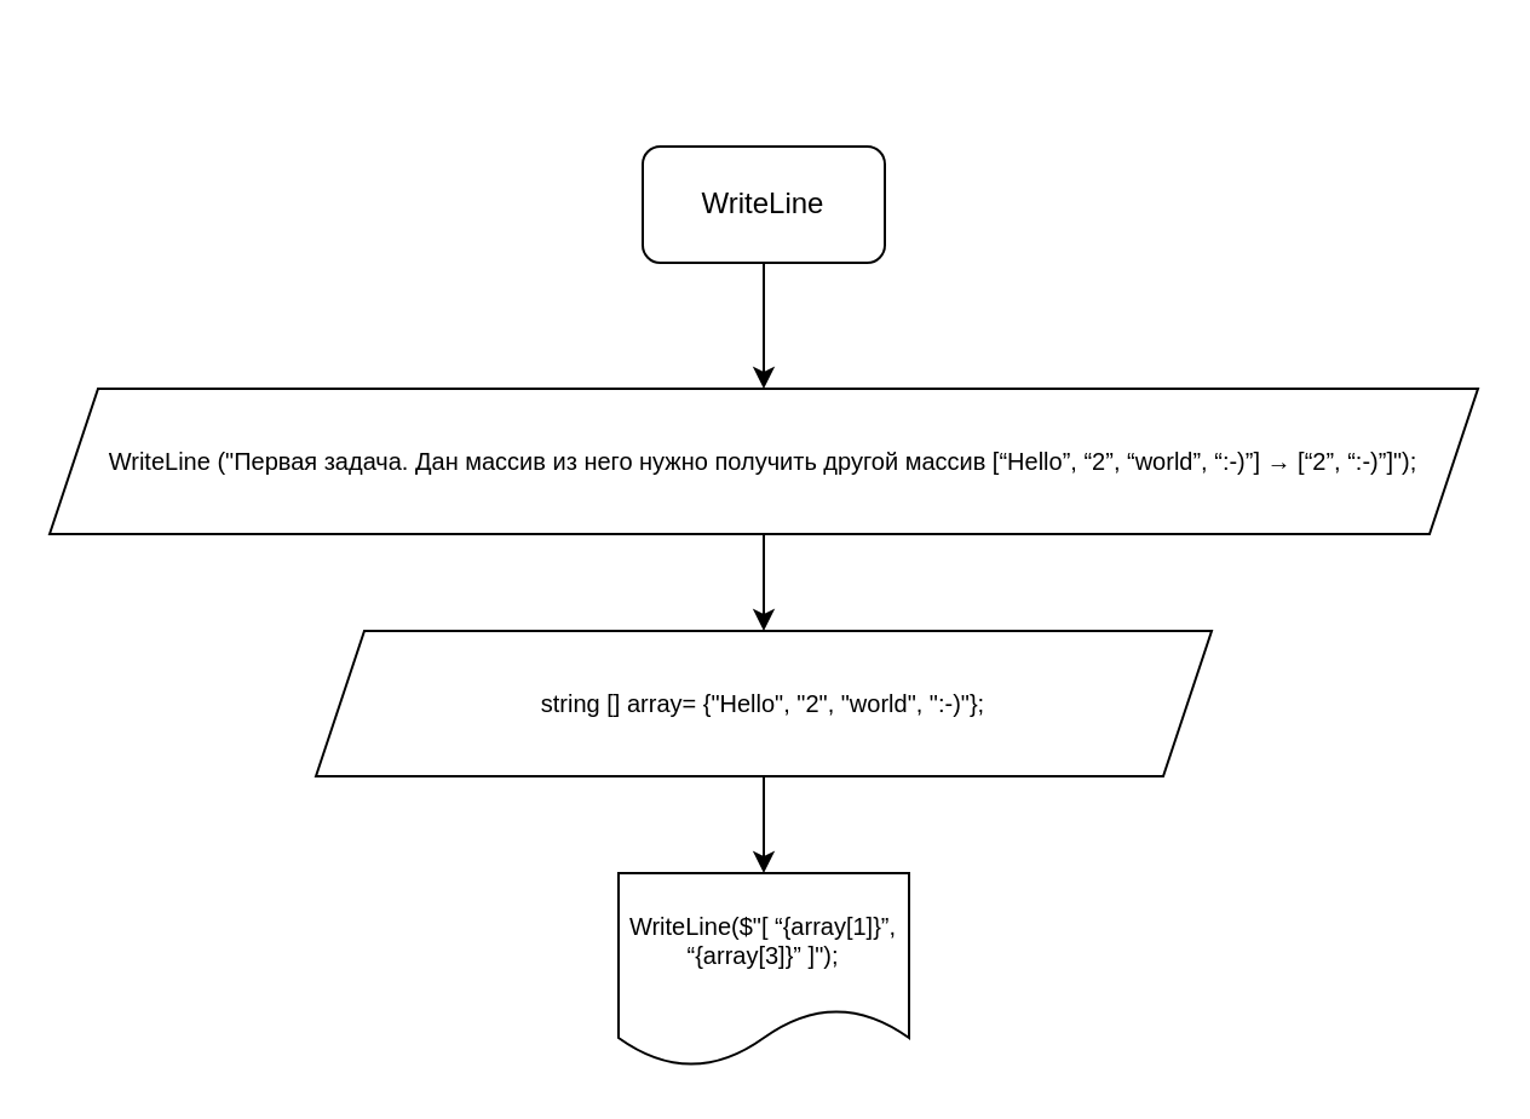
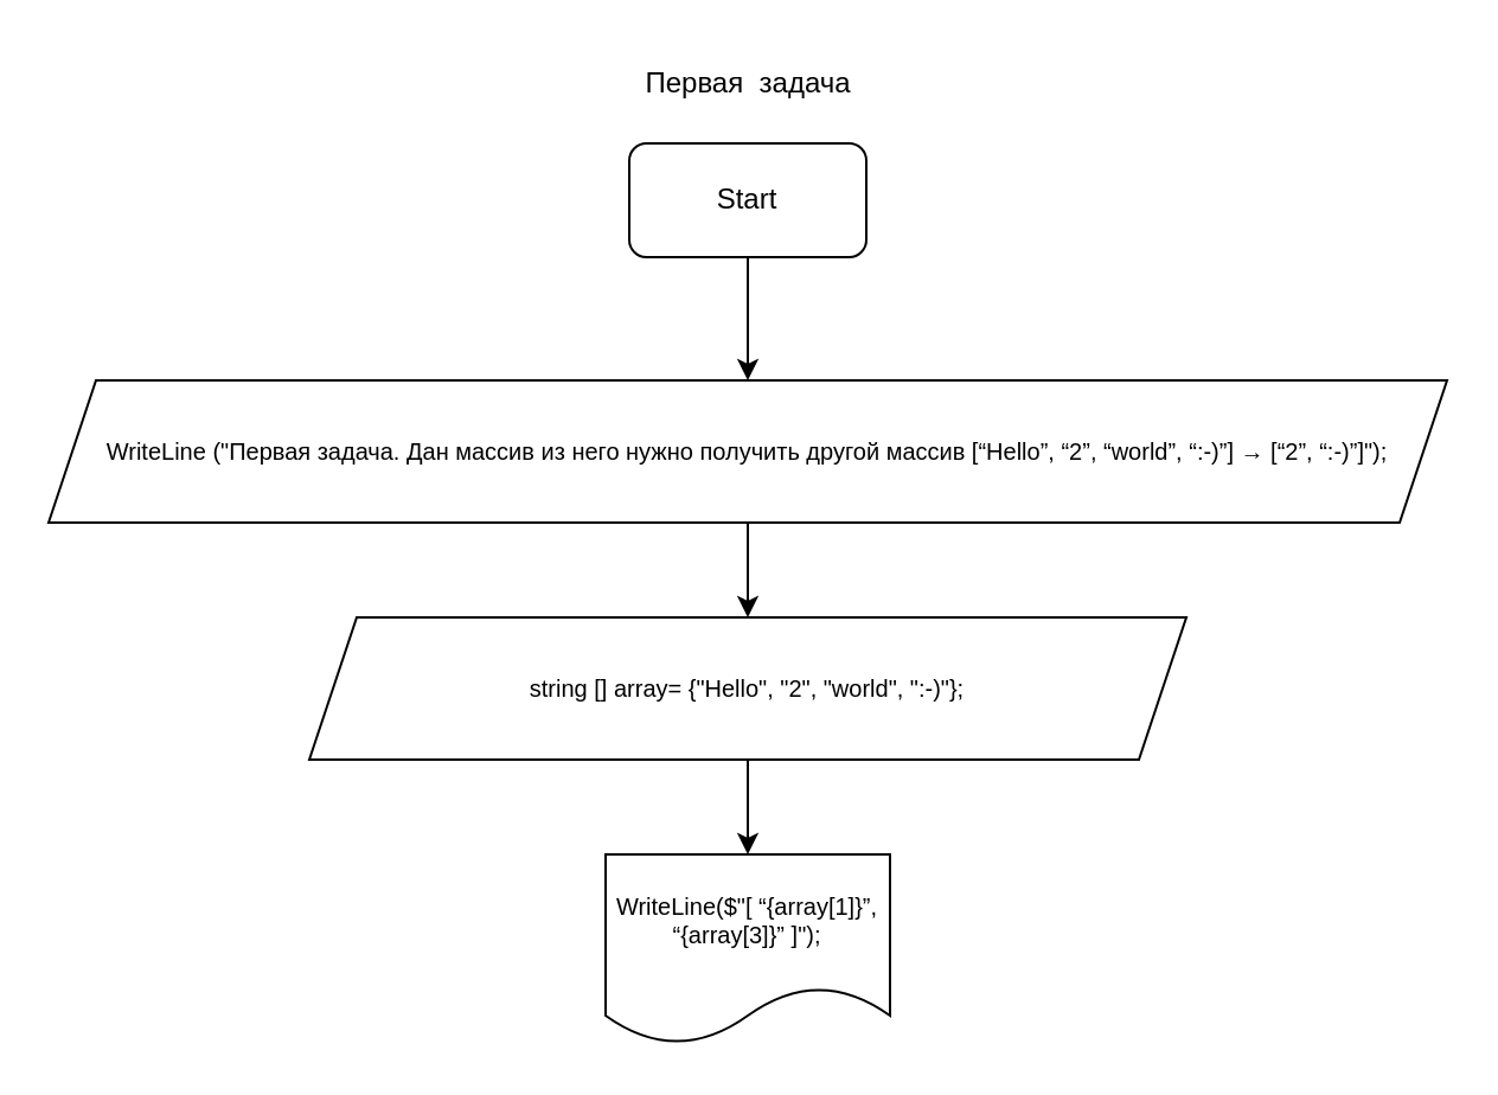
  <mxCell id="0" />
  <mxCell id="1" parent="0" />
  <mxCell id="2" style="edgeStyle=orthogonalEdgeStyle;rounded=0;orthogonalLoop=1;jettySize=auto;html=1;exitX=0.5;exitY=1;exitDx=0;exitDy=0;entryX=0.5;entryY=0;entryDx=0;entryDy=0;fontSize=10;" parent="1" source="3" target="6" edge="1"><mxGeometry relative="1" as="geometry" /></mxCell>
- <mxCell id="3" value="WriteLine" style="rounded=1;whiteSpace=wrap;html=1;" parent="1" vertex="1"><mxGeometry x="265" y="60" width="100" height="48" as="geometry" /></mxCell>
+ <mxCell id="3" value="Start" style="rounded=1;whiteSpace=wrap;html=1;" parent="1" vertex="1"><mxGeometry x="265" y="60" width="100" height="48" as="geometry" /></mxCell>
+ <mxCell id="4" value="Первая&amp;nbsp; задача" style="text;html=1;align=center;verticalAlign=middle;resizable=0;points=[];autosize=1;strokeColor=none;fillColor=none;" parent="1" vertex="1"><mxGeometry x="260" y="20" width="110" height="30" as="geometry" /></mxCell>
  <mxCell id="5" value="" style="edgeStyle=orthogonalEdgeStyle;rounded=0;orthogonalLoop=1;jettySize=auto;html=1;fontSize=10;" parent="1" source="6" target="8" edge="1"><mxGeometry relative="1" as="geometry" /></mxCell>
  <mxCell id="6" value="WriteLine (&quot;Первая задача. Дан массив из него нужно получить другой массив [“Hello”, “2”, “world”, “:-)”] → [“2”, “:-)”]&quot;);" style="shape=parallelogram;perimeter=parallelogramPerimeter;whiteSpace=wrap;html=1;fixedSize=1;fontSize=10;" parent="1" vertex="1"><mxGeometry x="20" y="160" width="590" height="60" as="geometry" /></mxCell>
  <mxCell id="7" value="" style="edgeStyle=orthogonalEdgeStyle;rounded=0;orthogonalLoop=1;jettySize=auto;html=1;fontSize=10;" parent="1" source="8" edge="1"><mxGeometry relative="1" as="geometry"><mxPoint x="315" y="360" as="targetPoint" /></mxGeometry></mxCell>
  <mxCell id="8" value="string [] array= {&quot;Hello&quot;, &quot;2&quot;, &quot;world&quot;, &quot;:-)&quot;};" style="shape=parallelogram;perimeter=parallelogramPerimeter;whiteSpace=wrap;html=1;fixedSize=1;fontSize=10;" parent="1" vertex="1"><mxGeometry x="130" y="260" width="370" height="60" as="geometry" /></mxCell>
  <mxCell id="9" value="WriteLine($&quot;[ “{array[1]}”, “{array[3]}” ]&quot;);" style="shape=document;whiteSpace=wrap;html=1;boundedLbl=1;fontSize=10;" parent="1" vertex="1"><mxGeometry x="255" y="360" width="120" height="80" as="geometry" /></mxCell>
